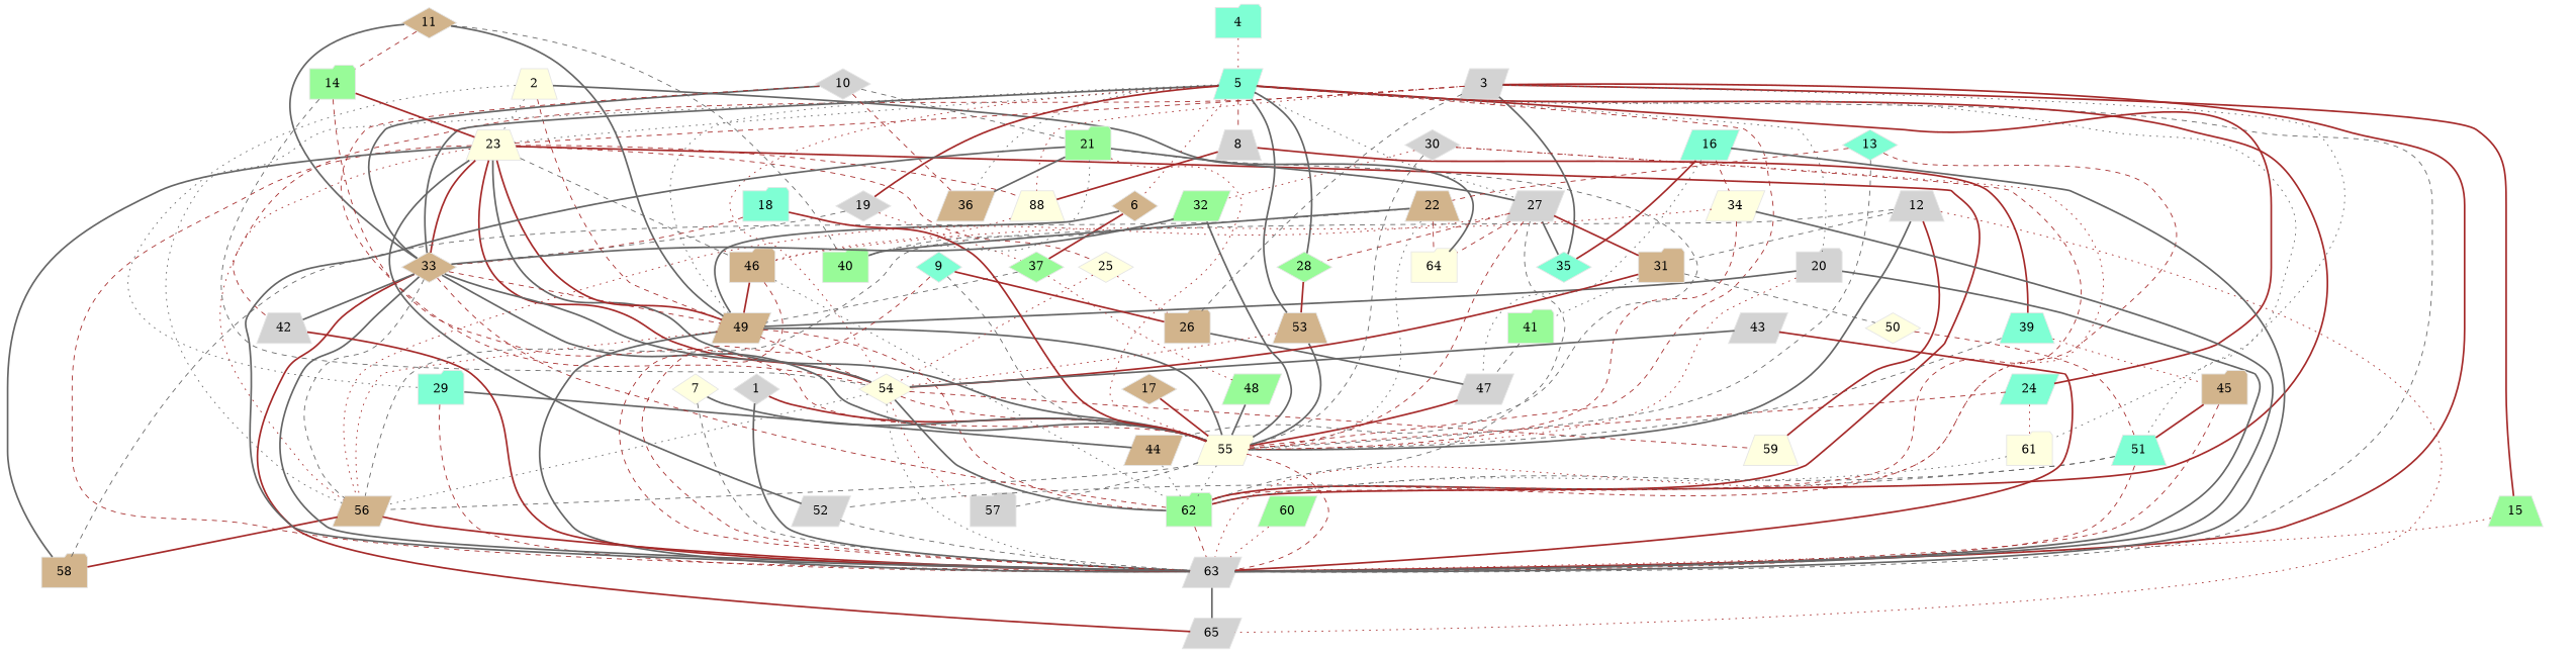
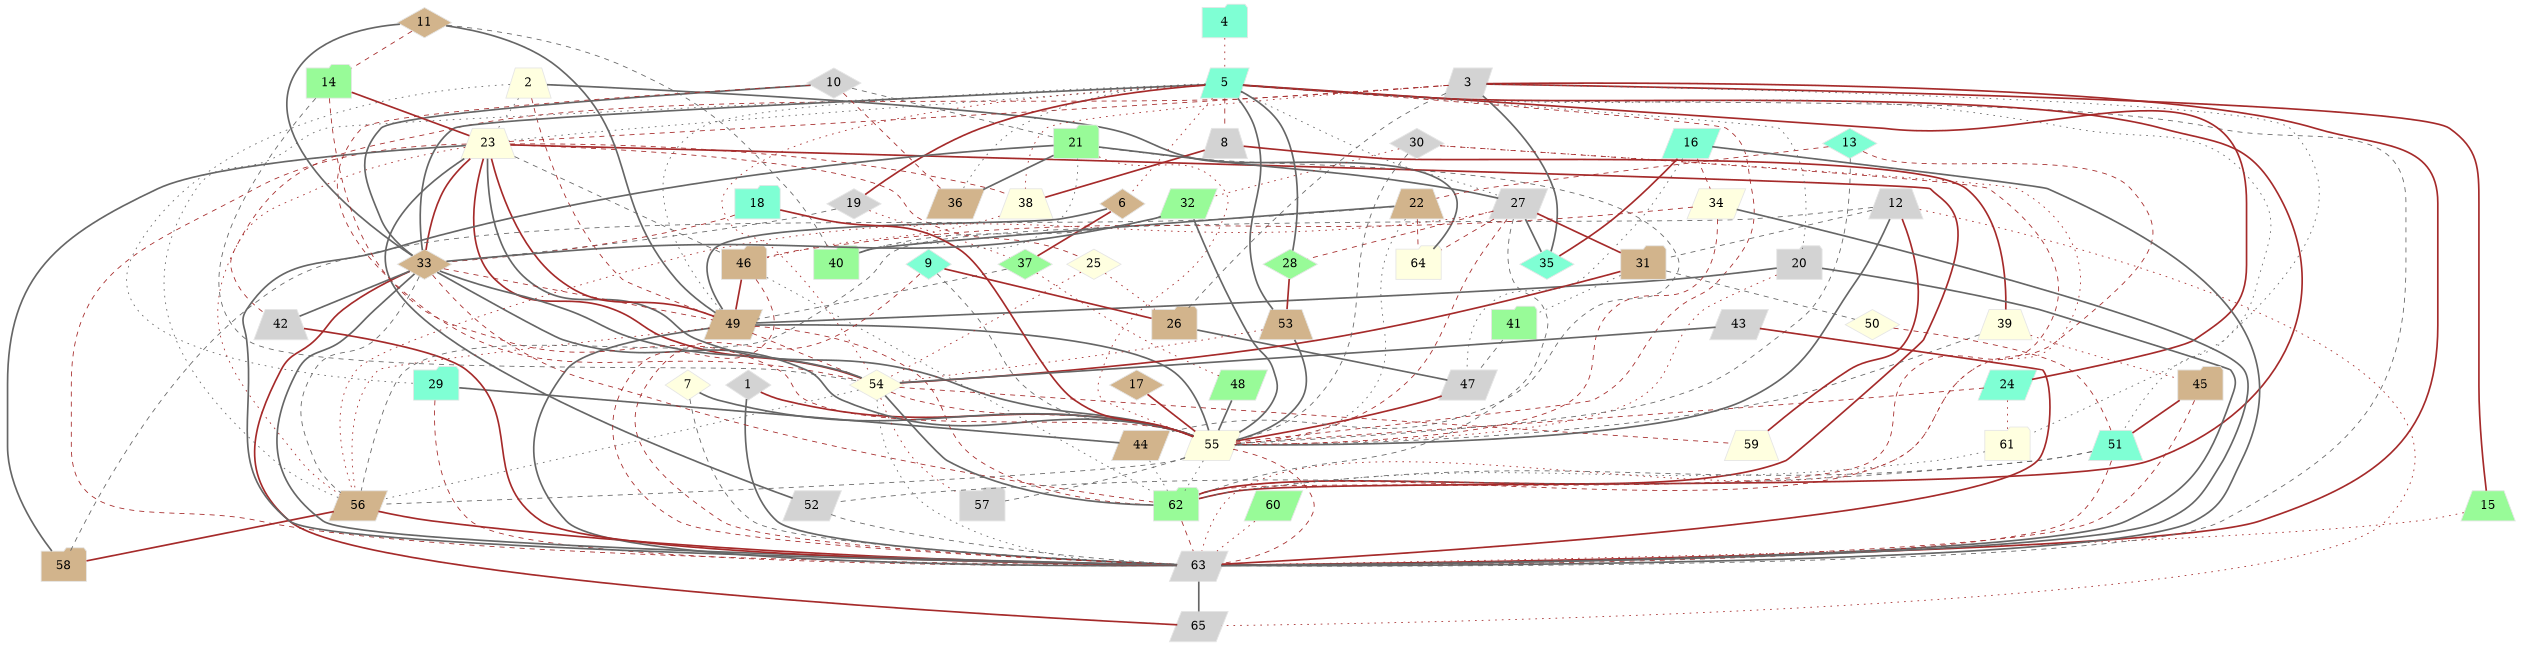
  graph {
    node [color=gray90 fillcolor=lightgrey shape=parallelogram style=filled]
    edge [color=brown style=bold weight=1.0]
    1 [shape=diamond]
    55 [fillcolor=lightyellow]
    63
    56 [fillcolor=tan]
    62 [fillcolor=palegreen shape=folder]
    57 [shape=folder]
    65
    2 [fillcolor=lightyellow shape=trapezium]
    23 [fillcolor=lightyellow shape=trapezium]
    29 [fillcolor=aquamarine shape=folder]
    49 [fillcolor=tan]
    64 [fillcolor=lightyellow shape=folder]
-   38 [fillcolor=lightyellow shape=trapezium label=88]
+   38 [fillcolor=lightyellow shape=trapezium]
    33 [fillcolor=tan shape=diamond]
    54 [fillcolor=lightyellow shape=diamond]
    58 [fillcolor=tan shape=folder]
    25 [fillcolor=lightyellow shape=diamond]
    46 [fillcolor=tan shape=folder]
    52
    44 [fillcolor=tan]
    3
    15 [fillcolor=palegreen shape=trapezium]
    26 [fillcolor=tan shape=folder]
    35 [fillcolor=aquamarine shape=diamond]
    42 [shape=trapezium]
    61 [fillcolor=lightyellow shape=folder]
    47
    4 [fillcolor=aquamarine shape=folder]
    5 [fillcolor=aquamarine]
    6 [fillcolor=tan shape=diamond]
    8 [shape=trapezium]
    19 [shape=diamond]
    20 [shape=folder]
    24 [fillcolor=aquamarine]
    27
    28 [fillcolor=palegreen shape=diamond]
    36 [fillcolor=tan]
    51 [fillcolor=aquamarine shape=trapezium]
    53 [fillcolor=tan shape=trapezium]
    37 [fillcolor=palegreen shape=diamond]
-   39 [fillcolor=aquamarine shape=trapezium]
+   39 [fillcolor=lightyellow shape=trapezium]
    31 [fillcolor=tan shape=folder]
    59 [fillcolor=lightyellow shape=trapezium]
    48 [fillcolor=palegreen]
    7 [fillcolor=lightyellow shape=diamond]
    45 [fillcolor=tan shape=folder]
    9 [fillcolor=aquamarine shape=diamond]
    10 [shape=diamond]
    21 [fillcolor=palegreen shape=folder]
    40 [fillcolor=palegreen shape=folder]
    11 [fillcolor=tan shape=diamond]
    14 [fillcolor=palegreen shape=folder]
    12 [shape=trapezium]
    41 [fillcolor=palegreen shape=folder]
    50 [fillcolor=lightyellow shape=diamond]
    13 [fillcolor=aquamarine shape=diamond]
    22 [fillcolor=tan shape=trapezium]
    16 [fillcolor=aquamarine]
    34 [fillcolor=lightyellow]
    17 [fillcolor=tan shape=diamond]
    18 [fillcolor=aquamarine shape=folder]
    30 [shape=diamond]
    32 [fillcolor=palegreen]
    43
    60 [fillcolor=palegreen]
    1 -- 55
    1 -- 63 [color=gray40]
    55 -- 63 [style=dashed weight=4.0]
    55 -- 56 [color=gray40 style=dashed weight=4.0]
    55 -- 62 [color=gray40 style=dotted weight=3.0]
    55 -- 57 [color=gray40 style=dashed]
    63 -- 65 [color=gray40]
    56 -- 63
    56 -- 58 [weight=2.0]
    62 -- 63 [style=dashed]
    2 -- 23 [color=gray40 style=dotted]
    2 -- 29 [color=gray40 style=dotted]
    2 -- 49 [style=dashed]
    2 -- 64 [color=gray40]
    23 -- 55 [color=gray40 weight=3.0]
    23 -- 63 [style=dashed weight=2.0]
    23 -- 56 [style=dotted]
    23 -- 62
    23 -- 49 [weight=2.0]
    23 -- 38 [style=dashed]
    23 -- 33
    23 -- 54
    23 -- 58 [color=gray40]
    23 -- 25 [style=dashed]
    23 -- 46 [color=gray40 style=dashed]
    23 -- 52 [color=gray40]
    29 -- 63 [style=dashed weight=2.0]
    29 -- 44 [color=gray40]
    49 -- 55 [color=gray40 weight=2.0]
    49 -- 63 [color=gray40]
    49 -- 56 [style=dotted weight=2.0]
    49 -- 62 [style=dashed]
    49 -- 54 [style=dashed]
    38 -- 46 [style=dotted]
    33 -- 55 [color=gray40 weight=3.0]
    33 -- 63 [color=gray40]
    33 -- 56 [color=gray40 style=dashed weight=2.0]
    33 -- 62 [style=dashed]
    33 -- 65
    33 -- 49 [style=dashed]
    33 -- 54 [color=gray40]
    33 -- 42 [color=gray40 weight=2.0]
    54 -- 55 [style=dashed weight=2.0]
    54 -- 63 [color=gray40 style=dotted]
    54 -- 56 [color=gray40 style=dotted weight=2.0]
    54 -- 62 [color=gray40]
    54 -- 57 [style=dotted]
    54 -- 59 [style=dashed]
    25 -- 54 [style=dotted]
    25 -- 26 [style=dotted]
    46 -- 63 [style=dashed]
    46 -- 62 [color=gray40 style=dotted]
    46 -- 49
    52 -- 63 [color=gray40 style=dashed]
    44 -- 62 [color=gray40 style=dotted]
    3 -- 63
    3 -- 23 [style=dashed]
    3 -- 38 [style=dotted]
    3 -- 15
    3 -- 26 [color=gray40 style=dashed]
    3 -- 35 [color=gray40]
    3 -- 42 [style=dashed]
    3 -- 61 [color=gray40 style=dotted]
    15 -- 63 [style=dotted weight=2.0]
    26 -- 47 [color=gray40]
    42 -- 63 [weight=2.0]
    61 -- 62 [color=gray40 style=dotted]
    47 -- 55
    4 -- 5 [style=dotted]
    5 -- 55 [style=dashed weight=2.0]
    5 -- 63 [color=gray40 style=dashed]
    5 -- 56 [color=gray40 style=dotted]
    5 -- 62
    5 -- 23 [color=gray40 style=dotted]
    5 -- 49 [color=gray40 style=dotted weight=2.0]
    5 -- 33 [color=gray40]
    5 -- 54 [style=dotted weight=2.0]
    5 -- 6 [style=dotted]
    5 -- 8 [style=dashed]
    5 -- 19
    5 -- 20 [color=gray40 style=dotted]
    5 -- 24
    5 -- 27 [color=gray40 style=dotted]
    5 -- 28 [color=gray40]
    5 -- 36 [color=gray40 style=dotted]
    5 -- 51 [color=gray40 style=dotted]
    5 -- 53 [color=gray40]
    6 -- 49 [color=gray40]
    6 -- 37
    8 -- 38
    8 -- 39
    19 -- 33 [color=gray40 style=dashed weight=2.0]
    19 -- 37 [style=dotted]
    20 -- 55 [style=dotted]
    20 -- 63 [color=gray40]
    20 -- 49 [color=gray40]
    24 -- 55 [style=dashed weight=2.0]
    24 -- 61 [style=dotted]
    27 -- 55 [style=dashed]
    27 -- 56 [style=dotted]
    27 -- 62 [color=gray40 style=dashed]
    27 -- 64 [style=dashed]
    27 -- 35 [color=gray40]
    27 -- 28 [style=dashed]
    27 -- 31
    28 -- 53
    51 -- 63 [style=dashed]
    51 -- 62 [color=gray40 style=dashed]
    51 -- 52 [color=gray40 style=dashed]
    53 -- 55 [color=gray40]
    53 -- 54 [style=dotted]
    37 -- 49 [color=gray40 style=dashed]
    37 -- 48 [style=dotted]
    39 -- 55 [color=gray40 style=dashed]
    39 -- 45 [style=dotted]
    31 -- 54
    31 -- 41 [color=gray40 style=dotted]
    31 -- 50 [color=gray40 style=dashed]
    48 -- 55 [color=gray40 weight=2.0]
    7 -- 55 [color=gray40]
    7 -- 63 [color=gray40 style=dashed]
    45 -- 63 [style=dashed weight=2.0]
    45 -- 51
    9 -- 55 [color=gray40 style=dashed]
    9 -- 63 [style=dashed]
    9 -- 26
    10 -- 33 [color=gray40]
    10 -- 54 [style=dashed]
    10 -- 36 [style=dashed]
    10 -- 21 [color=gray40 style=dashed]
    21 -- 55 [style=dotted]
    21 -- 63 [color=gray40]
    21 -- 44 [color=gray40 style=dashed]
    21 -- 27 [color=gray40]
    21 -- 36 [color=gray40]
    21 -- 40 [color=gray40 style=dotted]
    11 -- 49 [color=gray40]
    11 -- 33 [color=gray40]
    11 -- 40 [color=gray40 style=dashed]
    11 -- 14 [style=dashed]
    14 -- 55 [style=dashed]
    14 -- 23
    14 -- 54 [color=gray40 style=dashed]
    12 -- 55 [color=gray40 weight=2.0]
    12 -- 56 [color=gray40 style=dashed]
    12 -- 65 [style=dotted]
    12 -- 31 [color=gray40 style=dashed]
    12 -- 59
    41 -- 47 [color=gray40 style=dashed]
    50 -- 51 [style=dashed]
    13 -- 55 [color=gray40 style=dashed]
    13 -- 62 [style=dashed]
    13 -- 22 [style=dashed]
    22 -- 55 [color=gray40 style=dotted]
    22 -- 64 [style=dashed]
    22 -- 58 [color=gray40 style=dashed]
    22 -- 40 [color=gray40]
    16 -- 63 [color=gray40]
    16 -- 35
    16 -- 47 [color=gray40 style=dotted]
    16 -- 34 [style=dashed]
    34 -- 55 [style=dashed weight=2.0]
    34 -- 63 [color=gray40]
-   34 -- 46 [style=dotted]
+   34 -- 46 [style=dashed]
    17 -- 55
    18 -- 55
    18 -- 33 [style=dashed]
    30 -- 55 [color=gray40 style=dashed weight=2.0]
    30 -- 63 [style=dotted]
    30 -- 62 [style=dashed]
    30 -- 32 [style=dotted]
    32 -- 55 [color=gray40]
    32 -- 33 [color=gray40]
    32 -- 40 [color=gray40 style=dashed]
    43 -- 63
    43 -- 54 [color=gray40]
    60 -- 63 [style=dotted]
  }
